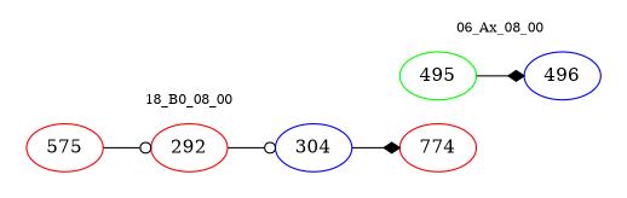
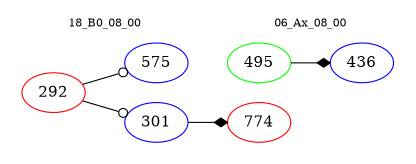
  digraph {
    rankdir=LR
    node [color=red]
    edge [arrowhead=diamond color=black]
    n1 [color=green label=495]
-   n2 [color=blue label=496]
+   n2 [color=blue label=436]
    n3 [label=774]
    n4 [label=292]
-   n5 [color=blue label=304]
-   n6 [label=575]
+   n5 [color=blue label=301]
+   n6 [color=blue label=575]
    subgraph cluster_1 {
      color=white
      fontsize=10
      label="06_Ax_08_00"
      n1
      n2
      n3
    }
    subgraph cluster_2 {
      color=white
      fontsize=10
      label="18_B0_08_00"
      n4
      n5
      n6
    }
    n1 -> n2
    n4 -> n5 [arrowhead=odot]
-   n6 -> n4 [arrowhead=odot]
+   n4 -> n6 [arrowhead=odot]
    n5 -> n3
  }
